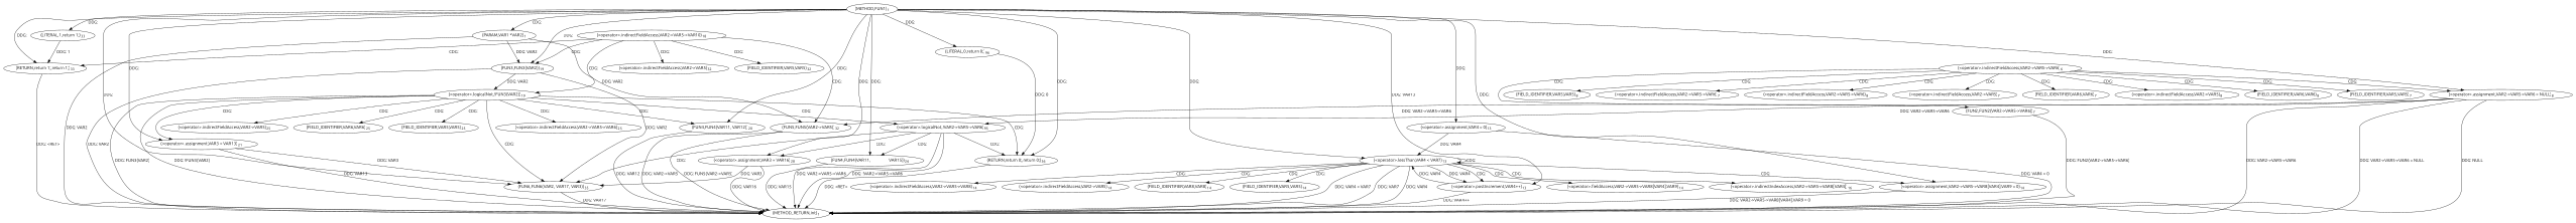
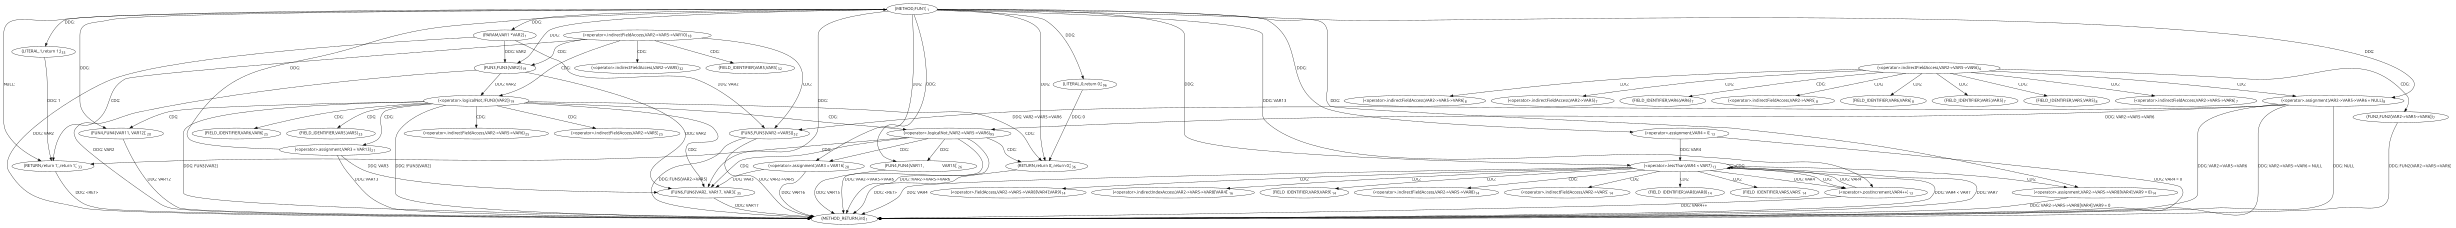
  digraph {
    fontname=Ubuntu
    node [fontname=Ubuntu]
    edge [fontname=Ubuntu]
    n1 [label=<(METHOD,FUN1)<SUB>1</SUB>>]
    n2 [label=<(PARAM,VAR1 *VAR2)<SUB>1</SUB>>]
    n3 [label=<(RETURN,return 1;,return 1;)<SUB>33</SUB>>]
    n4 [label=<(FUN6,FUN6(VAR2, VAR17, VAR3))<SUB>35</SUB>>]
    n5 [label=<(RETURN,return 0;,return 0;)<SUB>36</SUB>>]
    n6 [label=<(&lt;operator&gt;.lessThan,VAR4 &lt; VAR7)<SUB>13</SUB>>]
    n7 [label=<(&lt;operator&gt;.postIncrement,VAR4++)<SUB>13</SUB>>]
    n8 [label=<(LITERAL,1,return 1;)<SUB>33</SUB>>]
    n9 [label=<(LITERAL,0,return 0;)<SUB>96</SUB>>]
    n10 [label=<(&lt;operator&gt;.assignment,VAR2-&gt;VAR5-&gt;VAR6 = NULL)<SUB>8</SUB>>]
    n11 [label=<(&lt;operator&gt;.assignment,VAR4 = 0)<SUB>13</SUB>>]
    n12 [label=<(&lt;operator&gt;.assignment,VAR2-&gt;VAR5-&gt;VAR8[VAR4].VAR9 = 0)<SUB>14</SUB>>]
    n13 [label=<(FUN4,FUN4(VAR11, VAR12))<SUB>20</SUB>>]
    n14 [label=<(&lt;operator&gt;.assignment,VAR3 = VAR13)<SUB>21</SUB>>]
    n15 [label=<(FUN4,FUN4(VAR11,                    VAR15))<SUB>26</SUB>>]
    n16 [label=<(&lt;operator&gt;.assignment,VAR3 = VAR16)<SUB>28</SUB>>]
    n17 [label=<(FUN3,FUN3(VAR2))<SUB>19</SUB>>]
    n18 [label=<(METHOD_RETURN,int)<SUB>1</SUB>>]
    n19 [label=<(FUN5,FUN5(VAR2-&gt;VAR5))<SUB>32</SUB>>]
    n20 [label=<(&lt;operator&gt;.fieldAccess,VAR2-&gt;VAR5-&gt;VAR8[VAR4].VAR9)<SUB>14</SUB>>]
    n21 [label=<(&lt;operator&gt;.indirectIndexAccess,VAR2-&gt;VAR5-&gt;VAR8[VAR4])<SUB>16</SUB>>]
+   n22 [label=<(FIELD_IDENTIFIER,VAR9,VAR9)<SUB>14</SUB>>]
    n23 [label=<(&lt;operator&gt;.indirectFieldAccess,VAR2-&gt;VAR5-&gt;VAR8)<SUB>14</SUB>>]
    n24 [label=<(&lt;operator&gt;.indirectFieldAccess,VAR2-&gt;VAR5)<SUB>14</SUB>>]
    n25 [label=<(FIELD_IDENTIFIER,VAR8,VAR8)<SUB>14</SUB>>]
    n26 [label=<(FIELD_IDENTIFIER,VAR5,VAR5)<SUB>14</SUB>>]
    n27 [label=<(&lt;operator&gt;.logicalNot,!VAR2-&gt;VAR5-&gt;VAR6)<SUB>95</SUB>>]
    n28 [label=<(&lt;operator&gt;.logicalNot,!FUN3(VAR2))<SUB>19</SUB>>]
    n29 [label=<(FUN2,FUN2(VAR2-&gt;VAR5-&gt;VAR6))<SUB>7</SUB>>]
    n30 [label=<(&lt;operator&gt;.indirectFieldAccess,VAR2-&gt;VAR5-&gt;VAR6)<SUB>25</SUB>>]
    n31 [label=<(&lt;operator&gt;.indirectFieldAccess,VAR2-&gt;VAR5)<SUB>25</SUB>>]
    n32 [label=<(FIELD_IDENTIFIER,VAR6,VAR6)<SUB>25</SUB>>]
    n33 [label=<(FIELD_IDENTIFIER,VAR5,VAR5)<SUB>25</SUB>>]
    n34 [label=<(&lt;operator&gt;.indirectFieldAccess,VAR2-&gt;VAR5-&gt;VAR6)<SUB>6</SUB>>]
    n35 [label=<(&lt;operator&gt;.indirectFieldAccess,VAR2-&gt;VAR5-&gt;VAR6)<SUB>7</SUB>>]
    n36 [label=<(&lt;operator&gt;.indirectFieldAccess,VAR2-&gt;VAR5-&gt;VAR6)<SUB>8</SUB>>]
    n37 [label=<(&lt;operator&gt;.indirectFieldAccess,VAR2-&gt;VAR5)<SUB>7</SUB>>]
    n38 [label=<(FIELD_IDENTIFIER,VAR6,VAR6)<SUB>7</SUB>>]
    n39 [label=<(&lt;operator&gt;.indirectFieldAccess,VAR2-&gt;VAR5)<SUB>8</SUB>>]
    n40 [label=<(FIELD_IDENTIFIER,VAR6,VAR6)<SUB>8</SUB>>]
    n41 [label=<(FIELD_IDENTIFIER,VAR5,VAR5)<SUB>7</SUB>>]
    n42 [label=<(FIELD_IDENTIFIER,VAR5,VAR5)<SUB>8</SUB>>]
    n43 [label=<(&lt;operator&gt;.indirectFieldAccess,VAR2-&gt;VAR5-&gt;VAR10)<SUB>18</SUB>>]
    n44 [label=<(&lt;operator&gt;.indirectFieldAccess,VAR2-&gt;VAR5)<SUB>32</SUB>>]
    n45 [label=<(FIELD_IDENTIFIER,VAR5,VAR5)<SUB>32</SUB>>]
-   n1 -> n2 [label="CDG: "]
-   n1 -> n3 [label="DDG: "]
+   n1 -> n2 [label="DDG: "]
+   n1 -> n3 [label="NULL: "]
    n1 -> n4 [label="DDG: "]
    n1 -> n5 [label="DDG: "]
    n1 -> n6 [label="DDG: "]
    n1 -> n7 [label="DDG: VAR13"]
    n1 -> n8 [label="DDG: "]
    n1 -> n9 [label="DDG: "]
    n1 -> n10 [label="DDG: "]
    n1 -> n11 [label="DDG: "]
    n1 -> n12 [label="DDG: "]
    n1 -> n13 [label="DDG: "]
-   n1 -> n14 [label="DDG: "]
+   n14 -> n1 [label="DDG: "]
    n1 -> n15 [label="DDG: "]
    n1 -> n16 [label="DDG: "]
    n1 -> n17 [label="DDG: "]
    n2 -> n17 [label="DDG: VAR2"]
    n2 -> n18 [label="DDG: VAR2"]
    n2 -> n19 [label="DDG: VAR2"]
    n3 -> n18 [label="DDG: &lt;RET&gt;"]
    n4 -> n18 [label="DDG: VAR17"]
    n5 -> n18 [label="DDG: &lt;RET&gt;"]
    n6 -> n6 [label="CDG: "]
    n6 -> n7 [label="DDG: VAR4"]
    n6 -> n7 [label="CDG: "]
    n6 -> n12 [label="CDG: "]
    n6 -> n18 [label="DDG: VAR4"]
    n6 -> n18 [label="DDG: VAR4 &lt; VAR7"]
    n6 -> n18 [label="DDG: VAR7"]
    n6 -> n20 [label="CDG: "]
    n6 -> n21 [label="CDG: "]
+   n6 -> n22 [label="CDG: "]
    n6 -> n23 [label="CDG: "]
    n6 -> n24 [label="CDG: "]
    n6 -> n25 [label="CDG: "]
    n6 -> n26 [label="CDG: "]
    n7 -> n6 [label="DDG: VAR4"]
    n7 -> n18 [label="DDG: VAR4++"]
    n8 -> n3 [label="DDG: 1"]
    n9 -> n5 [label="DDG: 0"]
    n10 -> n18 [label="DDG: VAR2-&gt;VAR5-&gt;VAR6"]
    n10 -> n18 [label="DDG: VAR2-&gt;VAR5-&gt;VAR6 = NULL"]
    n10 -> n18 [label="DDG: NULL"]
    n10 -> n19 [label="DDG: VAR2-&gt;VAR5-&gt;VAR6"]
    n10 -> n27 [label="DDG: VAR2-&gt;VAR5-&gt;VAR6"]
    n11 -> n6 [label="DDG: VAR4"]
    n11 -> n18 [label="DDG: VAR4 = 0"]
    n12 -> n18 [label="DDG: VAR2-&gt;VAR5-&gt;VAR8[VAR4].VAR9 = 0"]
    n13 -> n18 [label="DDG: VAR12"]
    n14 -> n4 [label="DDG: VAR3"]
    n14 -> n18 [label="DDG: VAR13"]
    n15 -> n18 [label="DDG: VAR15"]
    n16 -> n4 [label="DDG: VAR3"]
    n16 -> n18 [label="DDG: VAR16"]
    n17 -> n4 [label="DDG: VAR2"]
    n17 -> n18 [label="DDG: VAR2"]
    n17 -> n28 [label="DDG: VAR2"]
    n19 -> n18 [label="DDG: VAR2-&gt;VAR5"]
    n19 -> n18 [label="DDG: FUN5(VAR2-&gt;VAR5)"]
+   n27 -> n3 [label="CDG: "]
    n27 -> n4 [label="CDG: "]
    n27 -> n5 [label="CDG: "]
    n27 -> n15 [label="CDG: "]
    n27 -> n16 [label="CDG: "]
    n27 -> n18 [label="DDG: VAR2-&gt;VAR5-&gt;VAR6"]
    n27 -> n18 [label="DDG: !VAR2-&gt;VAR5-&gt;VAR6"]
    n28 -> n4 [label="CDG: "]
    n28 -> n5 [label="CDG: "]
    n28 -> n13 [label="CDG: "]
    n28 -> n14 [label="CDG: "]
    n28 -> n18 [label="DDG: FUN3(VAR2)"]
    n28 -> n18 [label="DDG: !FUN3(VAR2)"]
    n28 -> n27 [label="CDG: "]
    n28 -> n30 [label="CDG: "]
    n28 -> n31 [label="CDG: "]
    n28 -> n32 [label="CDG: "]
    n28 -> n33 [label="CDG: "]
    n29 -> n18 [label="DDG: FUN2(VAR2-&gt;VAR5-&gt;VAR6)"]
    n34 -> n10 [label="CDG: "]
    n34 -> n29 [label="CDG: "]
    n34 -> n35 [label="CDG: "]
    n34 -> n36 [label="CDG: "]
    n34 -> n37 [label="CDG: "]
    n34 -> n38 [label="CDG: "]
    n34 -> n39 [label="CDG: "]
    n34 -> n40 [label="CDG: "]
    n34 -> n41 [label="CDG: "]
    n34 -> n42 [label="CDG: "]
    n43 -> n3 [label="CDG: "]
    n43 -> n17 [label="CDG: "]
    n43 -> n19 [label="CDG: "]
    n43 -> n28 [label="CDG: "]
    n43 -> n44 [label="CDG: "]
    n43 -> n45 [label="CDG: "]
  }
